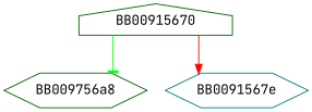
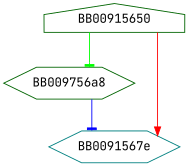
  digraph {
    fontname="JetBrains Mono"
    splines=ortho
    node [color=darkgreen fontname="JetBrains Mono" shape=hexagon]
    edge [arrowhead=tee fontname="JetBrains Mono"]
-   BB00915670 [shape=house]
+   BB00915670 [shape=house label=BB00915650]
    n2 [label=BB009756a8]
    BB0091567e [color=teal]
    BB00915670 -> n2 [color=green]
    BB00915670 -> BB0091567e [arrowhead=normal color=red]
+   n2 -> BB0091567e [color=blue]
  }
